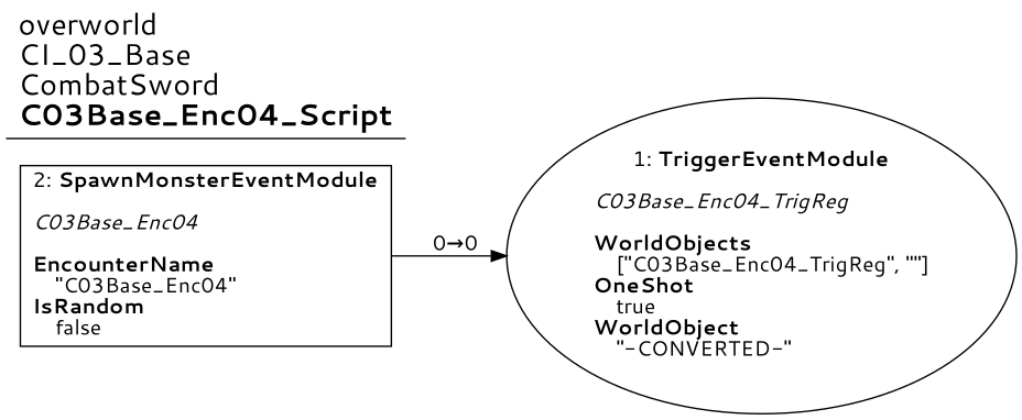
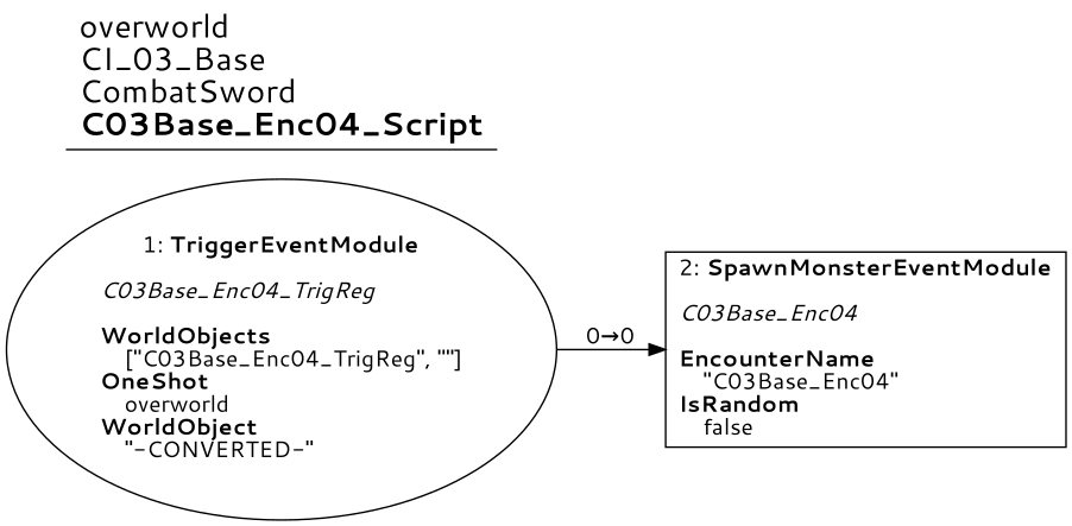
  digraph {
    fontname="Segoe UI"
    splines=spline
    rankdir=LR
    node [fontname="Segoe UI"]
-   n1 [label=<1: <b>TriggerEventModule</b><br/><br/><i>C03Base_Enc04_TrigReg<br align="left"/></i><br align="left"/><b>WorldObjects</b><br align="left"/>    [&quot;C03Base_Enc04_TrigReg&quot;, &quot;&quot;]<br align="left"/><b>OneShot</b><br align="left"/>    true<br align="left"/><b>WorldObject</b><br align="left"/>    &quot;-CONVERTED-&quot;<br align="left"/>> shape=oval]
+   n1 [label=<1: <b>TriggerEventModule</b><br/><br/><i>C03Base_Enc04_TrigReg<br align="left"/></i><br align="left"/><b>WorldObjects</b><br align="left"/>    [&quot;C03Base_Enc04_TrigReg&quot;, &quot;&quot;]<br align="left"/><b>OneShot</b><br align="left"/>    overworld<br align="left"/><b>WorldObject</b><br align="left"/>    &quot;-CONVERTED-&quot;<br align="left"/>> shape=oval]
    n2 [label=<2: <b>SpawnMonsterEventModule</b><br/><br/><i>C03Base_Enc04<br align="left"/></i><br align="left"/><b>EncounterName</b><br align="left"/>    &quot;C03Base_Enc04&quot;<br align="left"/><b>IsRandom</b><br align="left"/>    false<br align="left"/>> shape=box]
    n3 [label=<<font point-size="20">overworld<br align="left"/>CI_03_Base<br align="left"/>CombatSword<br align="left"/><b>C03Base_Enc04_Script</b><br align="left"/></font>> shape=underline]
-   n2 -> n1 [fontname="Segoe UI" label="0→0"]
+   n1 -> n2 [fontname="Segoe UI" label="0→0"]
  }
